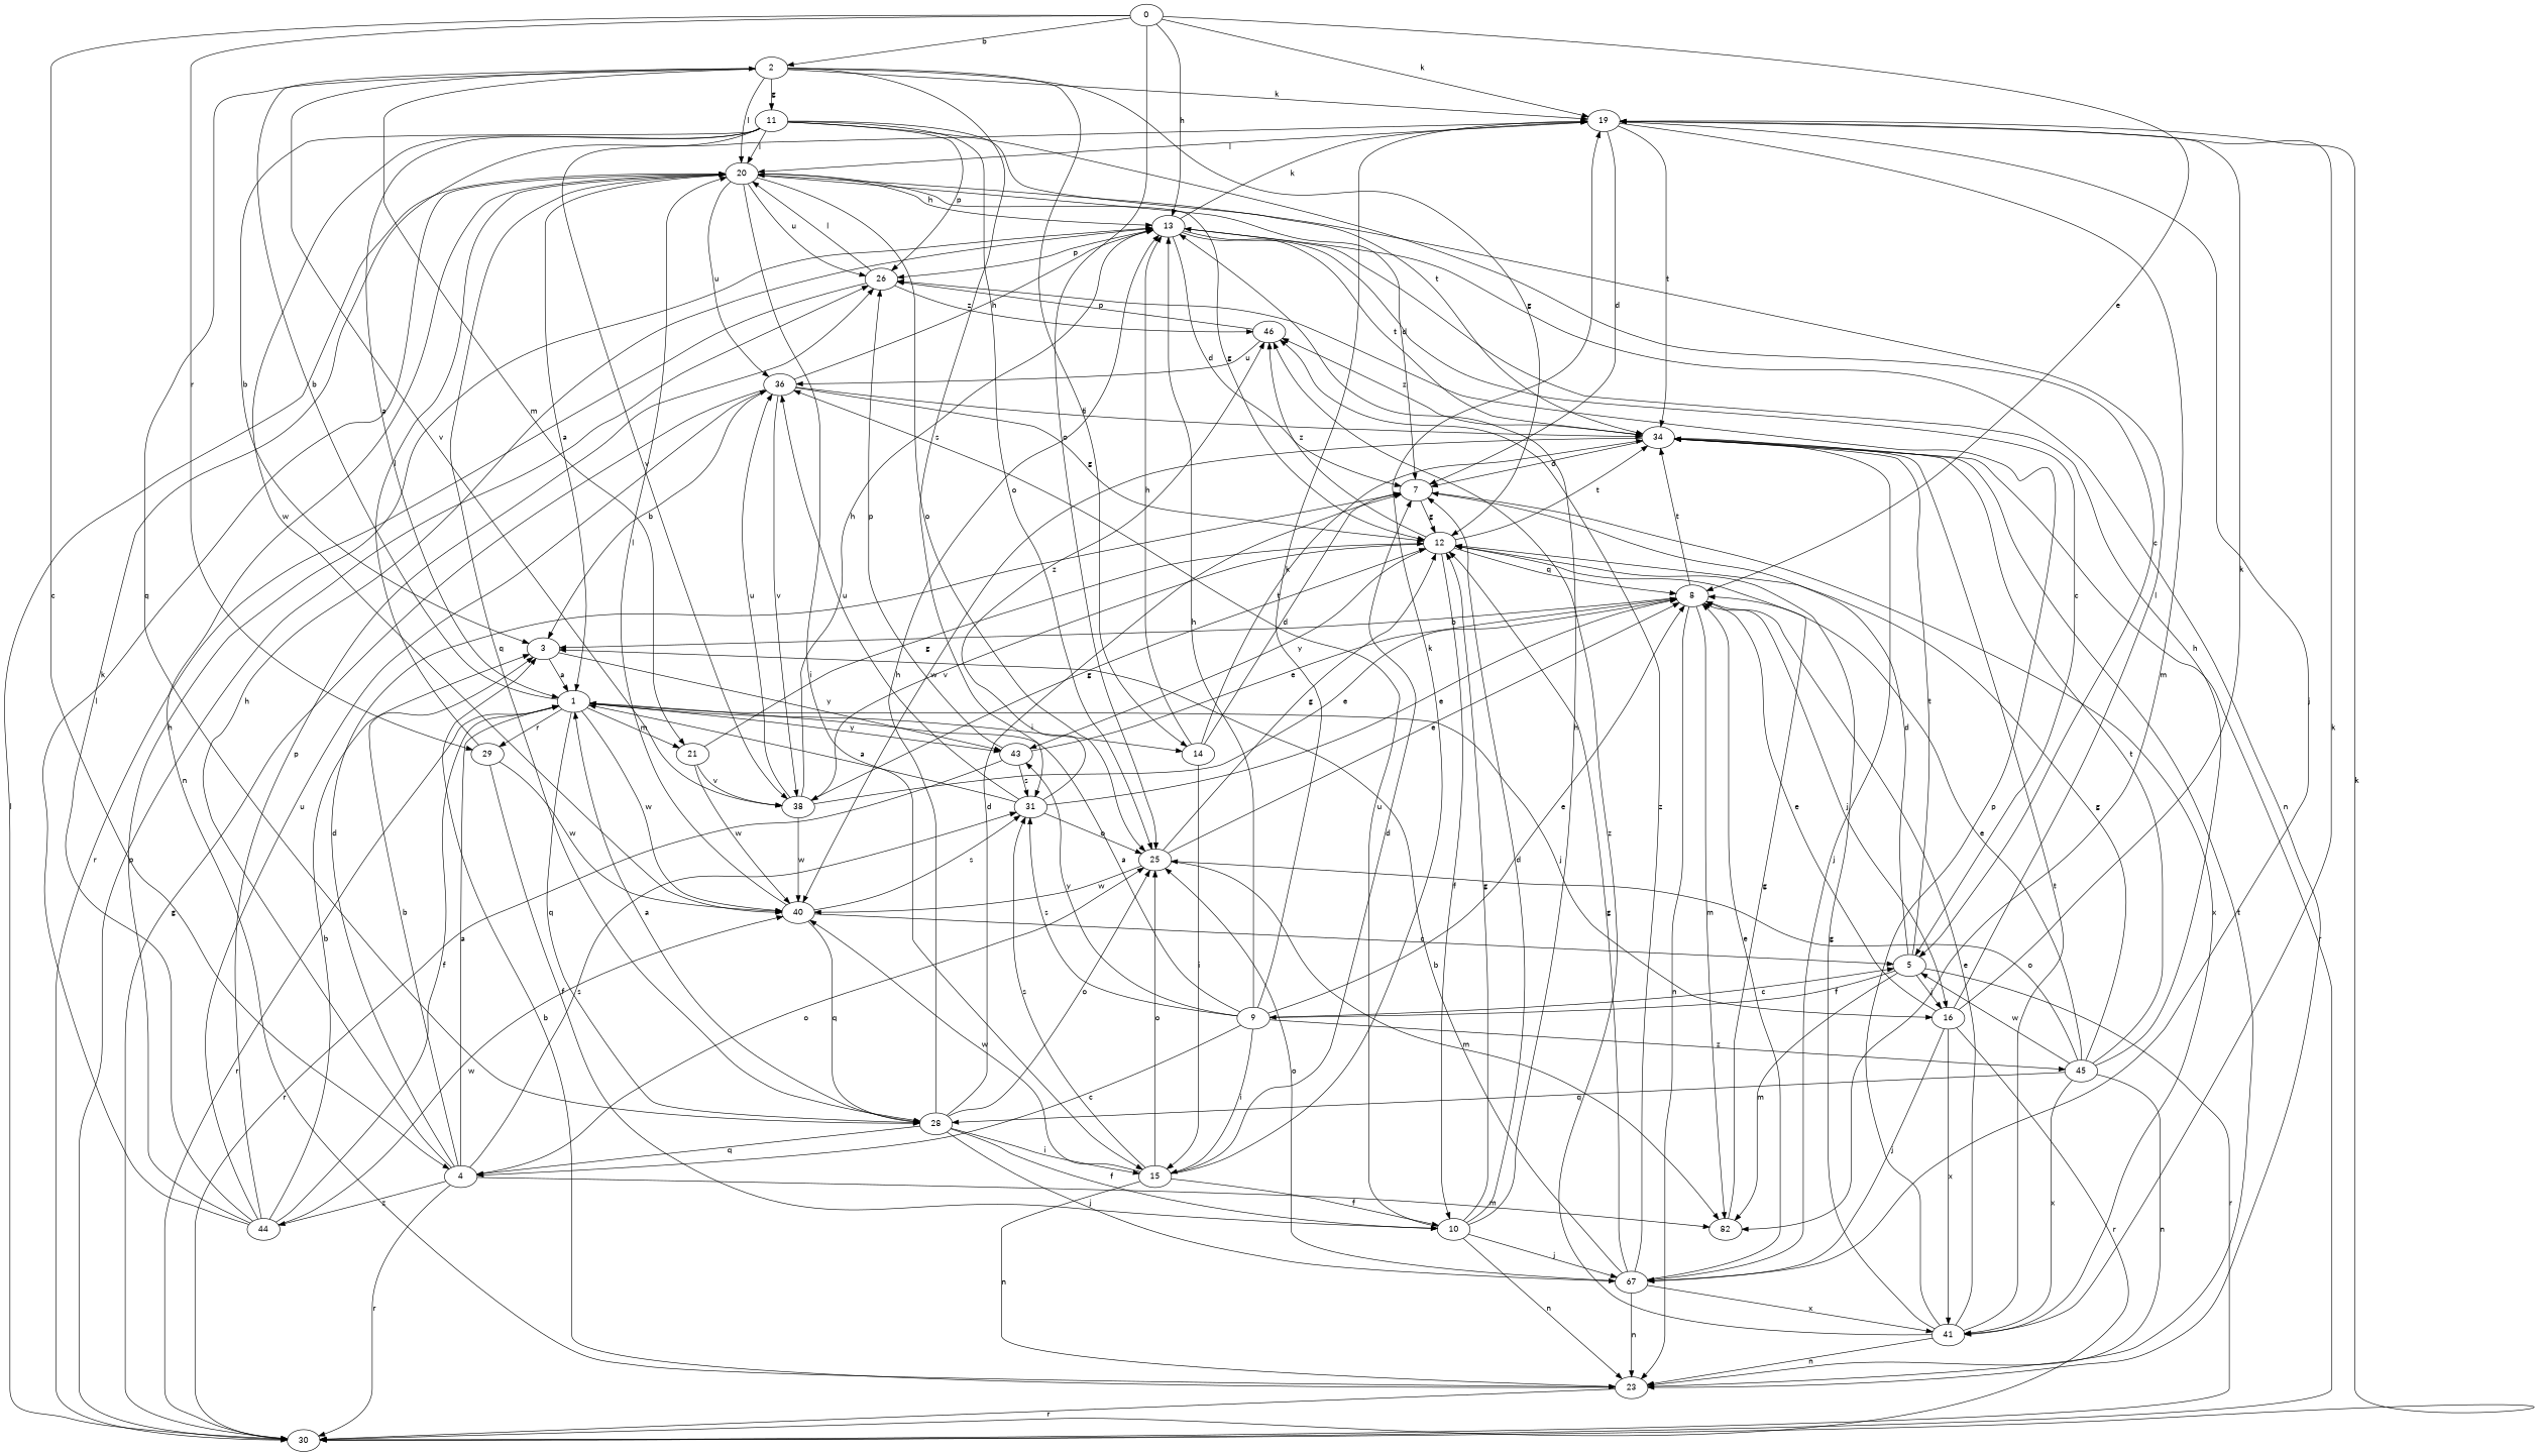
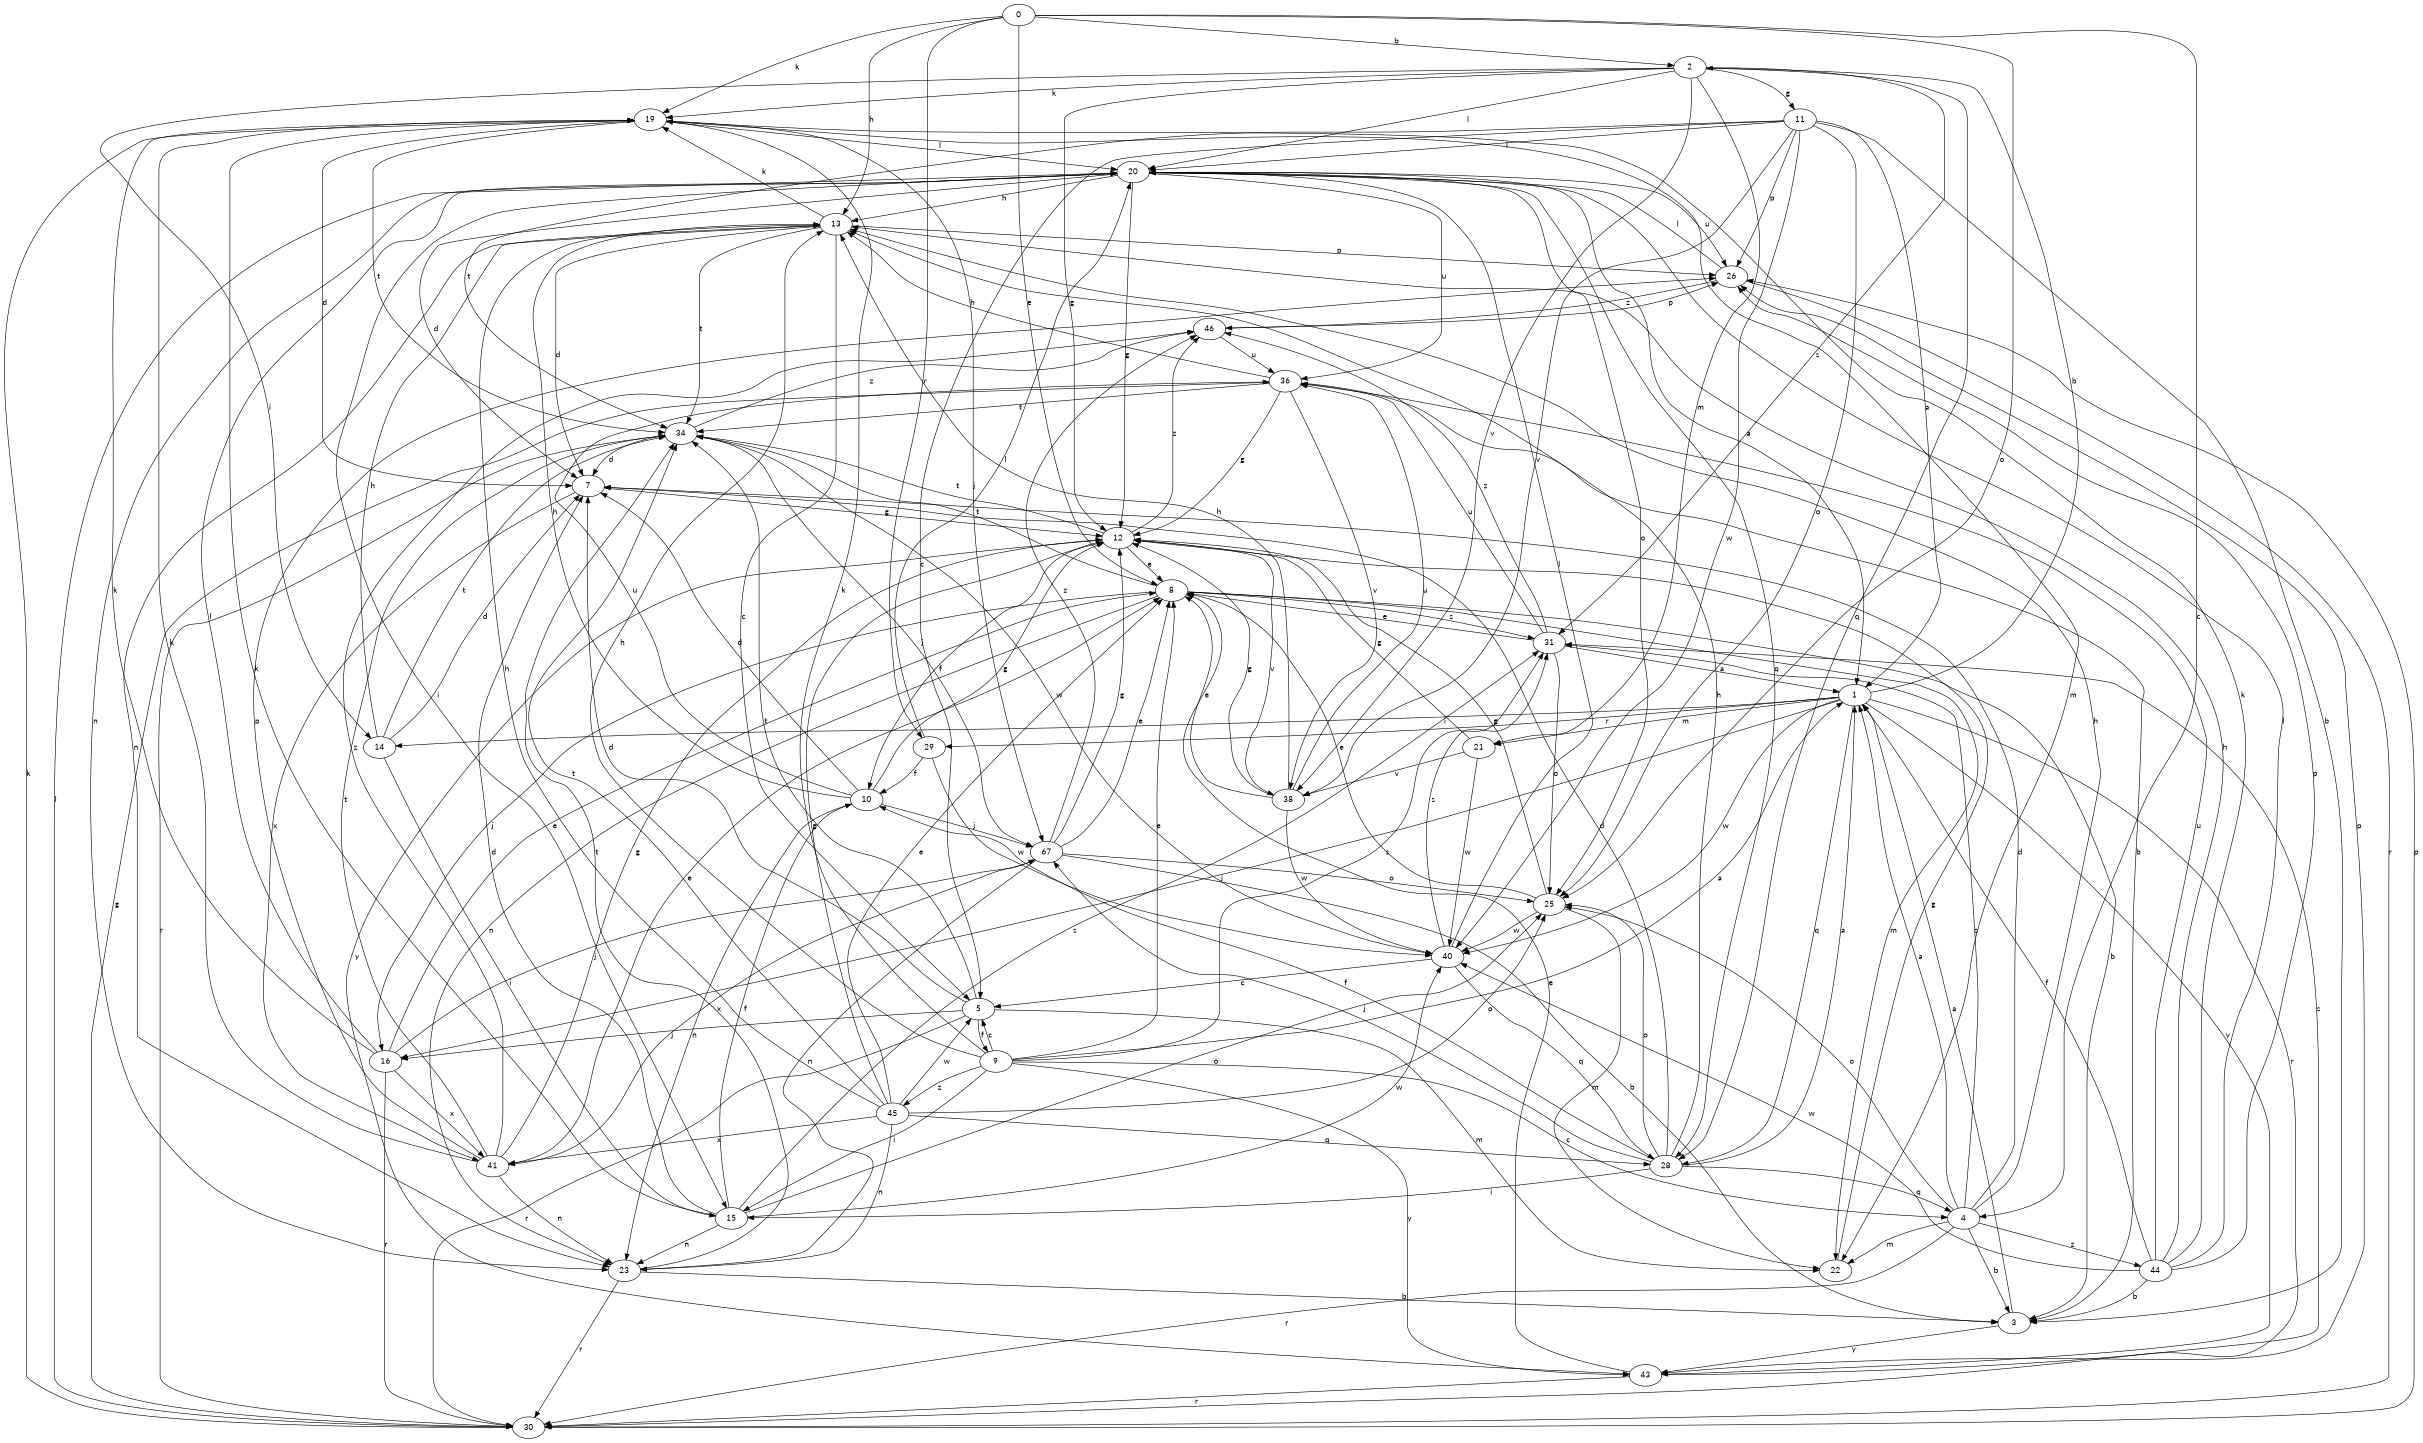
  strict digraph {
    fontname=Lato
    node [fontname=Lato]
    edge [fontname=Lato]
    0
    2
    4
    8
    13
    19
    25
    29
    14
    21
    28
    11
    12
    20
    31
    38
    1
    30
    3
    7
-   22 [label=82]
+   22
    44
    16
    34
    23
    5
    26
    n28 [label=67]
    40
    10
    43
    15
    41
    46
    36
    9
    45
    0 -> 2 [label=b]
    0 -> 4 [label=c]
    0 -> 8 [label=e]
    0 -> 13 [label=h]
    0 -> 19 [label=k]
    0 -> 25 [label=o]
    0 -> 29 [label=r]
    2 -> 19 [label=k]
    2 -> 14 [label=i]
    2 -> 21 [label=m]
    2 -> 28 [label=q]
    2 -> 11 [label=g]
    2 -> 12 [label=g]
    2 -> 20 [label=l]
    2 -> 31 [label=s]
    2 -> 38 [label=v]
    4 -> 13 [label=h]
    4 -> 25 [label=o]
    4 -> 31 [label=s]
    4 -> 1 [label=a]
    4 -> 30 [label=r]
    4 -> 3 [label=b]
    4 -> 7 [label=d]
    4 -> 22 [label=m]
    4 -> 44 [label=z]
+   8 -> 31 [label=s]
    8 -> 3 [label=b]
    8 -> 22 [label=m]
    8 -> 16 [label=j]
    8 -> 34 [label=t]
    8 -> 23 [label=n]
    13 -> 19 [label=k]
    13 -> 7 [label=d]
    13 -> 34 [label=t]
    13 -> 23 [label=n]
    13 -> 5 [label=c]
    13 -> 26 [label=p]
    19 -> 20 [label=l]
    19 -> 7 [label=d]
    19 -> 22 [label=m]
    19 -> 34 [label=t]
    19 -> n28 [label=j]
    25 -> 8 [label=e]
    25 -> 12 [label=g]
    25 -> 22 [label=m]
    25 -> 40 [label=w]
    29 -> 20 [label=l]
    29 -> 40 [label=w]
    29 -> 10 [label=f]
    14 -> 13 [label=h]
    14 -> 7 [label=d]
    14 -> 34 [label=t]
    14 -> 15 [label=i]
    21 -> 12 [label=g]
    21 -> 38 [label=v]
    21 -> 40 [label=w]
    28 -> 4 [label=q]
    28 -> 13 [label=h]
    28 -> 25 [label=o]
    28 -> 1 [label=a]
    28 -> 7 [label=d]
    28 -> n28 [label=j]
    28 -> 10 [label=f]
    28 -> 15 [label=i]
    11 -> 25 [label=o]
    11 -> 20 [label=l]
    11 -> 38 [label=v]
    11 -> 1 [label=a]
    11 -> 3 [label=b]
    11 -> 34 [label=t]
    11 -> 5 [label=c]
    11 -> 26 [label=p]
    11 -> 40 [label=w]
-   12 -> 8 [label=q]
+   12 -> 8 [label=e]
    12 -> 38 [label=v]
    12 -> 34 [label=t]
    12 -> 10 [label=f]
    12 -> 43 [label=y]
    12 -> 46 [label=z]
    20 -> 13 [label=h]
    20 -> 25 [label=o]
    20 -> 28 [label=q]
    20 -> 12 [label=g]
    20 -> 1 [label=a]
    20 -> 7 [label=d]
    20 -> 23 [label=n]
    20 -> 26 [label=u]
    20 -> 15 [label=i]
    20 -> 36 [label=u]
    31 -> 8 [label=e]
    31 -> 25 [label=o]
    31 -> 1 [label=a]
    31 -> 46 [label=z]
    31 -> 36 [label=u]
    38 -> 8 [label=e]
    38 -> 13 [label=h]
    38 -> 12 [label=g]
    38 -> 40 [label=w]
    38 -> 36 [label=u]
    1 -> 2 [label=b]
    1 -> 29 [label=r]
    1 -> 14 [label=i]
    1 -> 21 [label=m]
    1 -> 28 [label=q]
    1 -> 30 [label=r]
    1 -> 16 [label=j]
    1 -> 40 [label=w]
    1 -> 43 [label=y]
    30 -> 19 [label=k]
    30 -> 20 [label=l]
    30 -> 26 [label=p]
    3 -> 1 [label=a]
    3 -> 43 [label=y]
    7 -> 12 [label=g]
    7 -> 41 [label=x]
    22 -> 12 [label=g]
    44 -> 13 [label=h]
    44 -> 19 [label=k]
    44 -> 20 [label=l]
    44 -> 1 [label=f]
    44 -> 3 [label=b]
    44 -> 26 [label=p]
    44 -> 40 [label=w]
    44 -> 36 [label=u]
    16 -> 8 [label=e]
    16 -> 19 [label=k]
    16 -> 20 [label=l]
    16 -> 30 [label=r]
    16 -> n28 [label=j]
    16 -> 41 [label=x]
    34 -> 30 [label=r]
    34 -> 7 [label=d]
    34 -> n28 [label=j]
    34 -> 40 [label=w]
    34 -> 46 [label=z]
    23 -> 30 [label=r]
    23 -> 3 [label=b]
    23 -> 34 [label=t]
    5 -> 30 [label=r]
    5 -> 7 [label=d]
    5 -> 22 [label=m]
    5 -> 16 [label=j]
    5 -> 34 [label=t]
    5 -> 9 [label=f]
    26 -> 20 [label=l]
    26 -> 30 [label=r]
    26 -> 46 [label=z]
    n28 -> 8 [label=e]
    n28 -> 25 [label=o]
    n28 -> 12 [label=g]
    n28 -> 3 [label=b]
    n28 -> 23 [label=n]
    n28 -> 41 [label=x]
    n28 -> 46 [label=z]
    40 -> 28 [label=q]
    40 -> 20 [label=l]
    40 -> 31 [label=s]
    40 -> 5 [label=c]
    10 -> 13 [label=h]
    10 -> 12 [label=g]
    10 -> 7 [label=d]
    10 -> 23 [label=n]
    10 -> n28 [label=j]
    10 -> 36 [label=u]
    43 -> 8 [label=e]
    43 -> 31 [label=s]
    43 -> 30 [label=r]
    43 -> 26 [label=p]
    15 -> 19 [label=k]
    15 -> 25 [label=o]
    15 -> 31 [label=s]
    15 -> 7 [label=d]
    15 -> 23 [label=n]
    15 -> 40 [label=w]
    15 -> 10 [label=f]
    41 -> 8 [label=e]
    41 -> 19 [label=k]
    41 -> 12 [label=g]
    41 -> 34 [label=t]
    41 -> 23 [label=n]
    41 -> 26 [label=p]
    41 -> 46 [label=z]
    46 -> 26 [label=p]
    46 -> 36 [label=u]
    36 -> 13 [label=h]
    36 -> 12 [label=g]
    36 -> 38 [label=v]
    36 -> 30 [label=g]
    36 -> 3 [label=b]
    36 -> 34 [label=t]
    9 -> 4 [label=c]
    9 -> 8 [label=e]
    9 -> 13 [label=h]
    9 -> 19 [label=k]
    9 -> 31 [label=s]
    9 -> 1 [label=a]
    9 -> 5 [label=c]
    9 -> 43 [label=y]
    9 -> 15 [label=i]
    9 -> 45 [label=z]
    45 -> 8 [label=e]
    45 -> 13 [label=h]
    45 -> 25 [label=o]
    45 -> 28 [label=q]
    45 -> 12 [label=g]
    45 -> 34 [label=t]
    45 -> 23 [label=n]
    45 -> 5 [label=w]
    45 -> 41 [label=x]
  }
